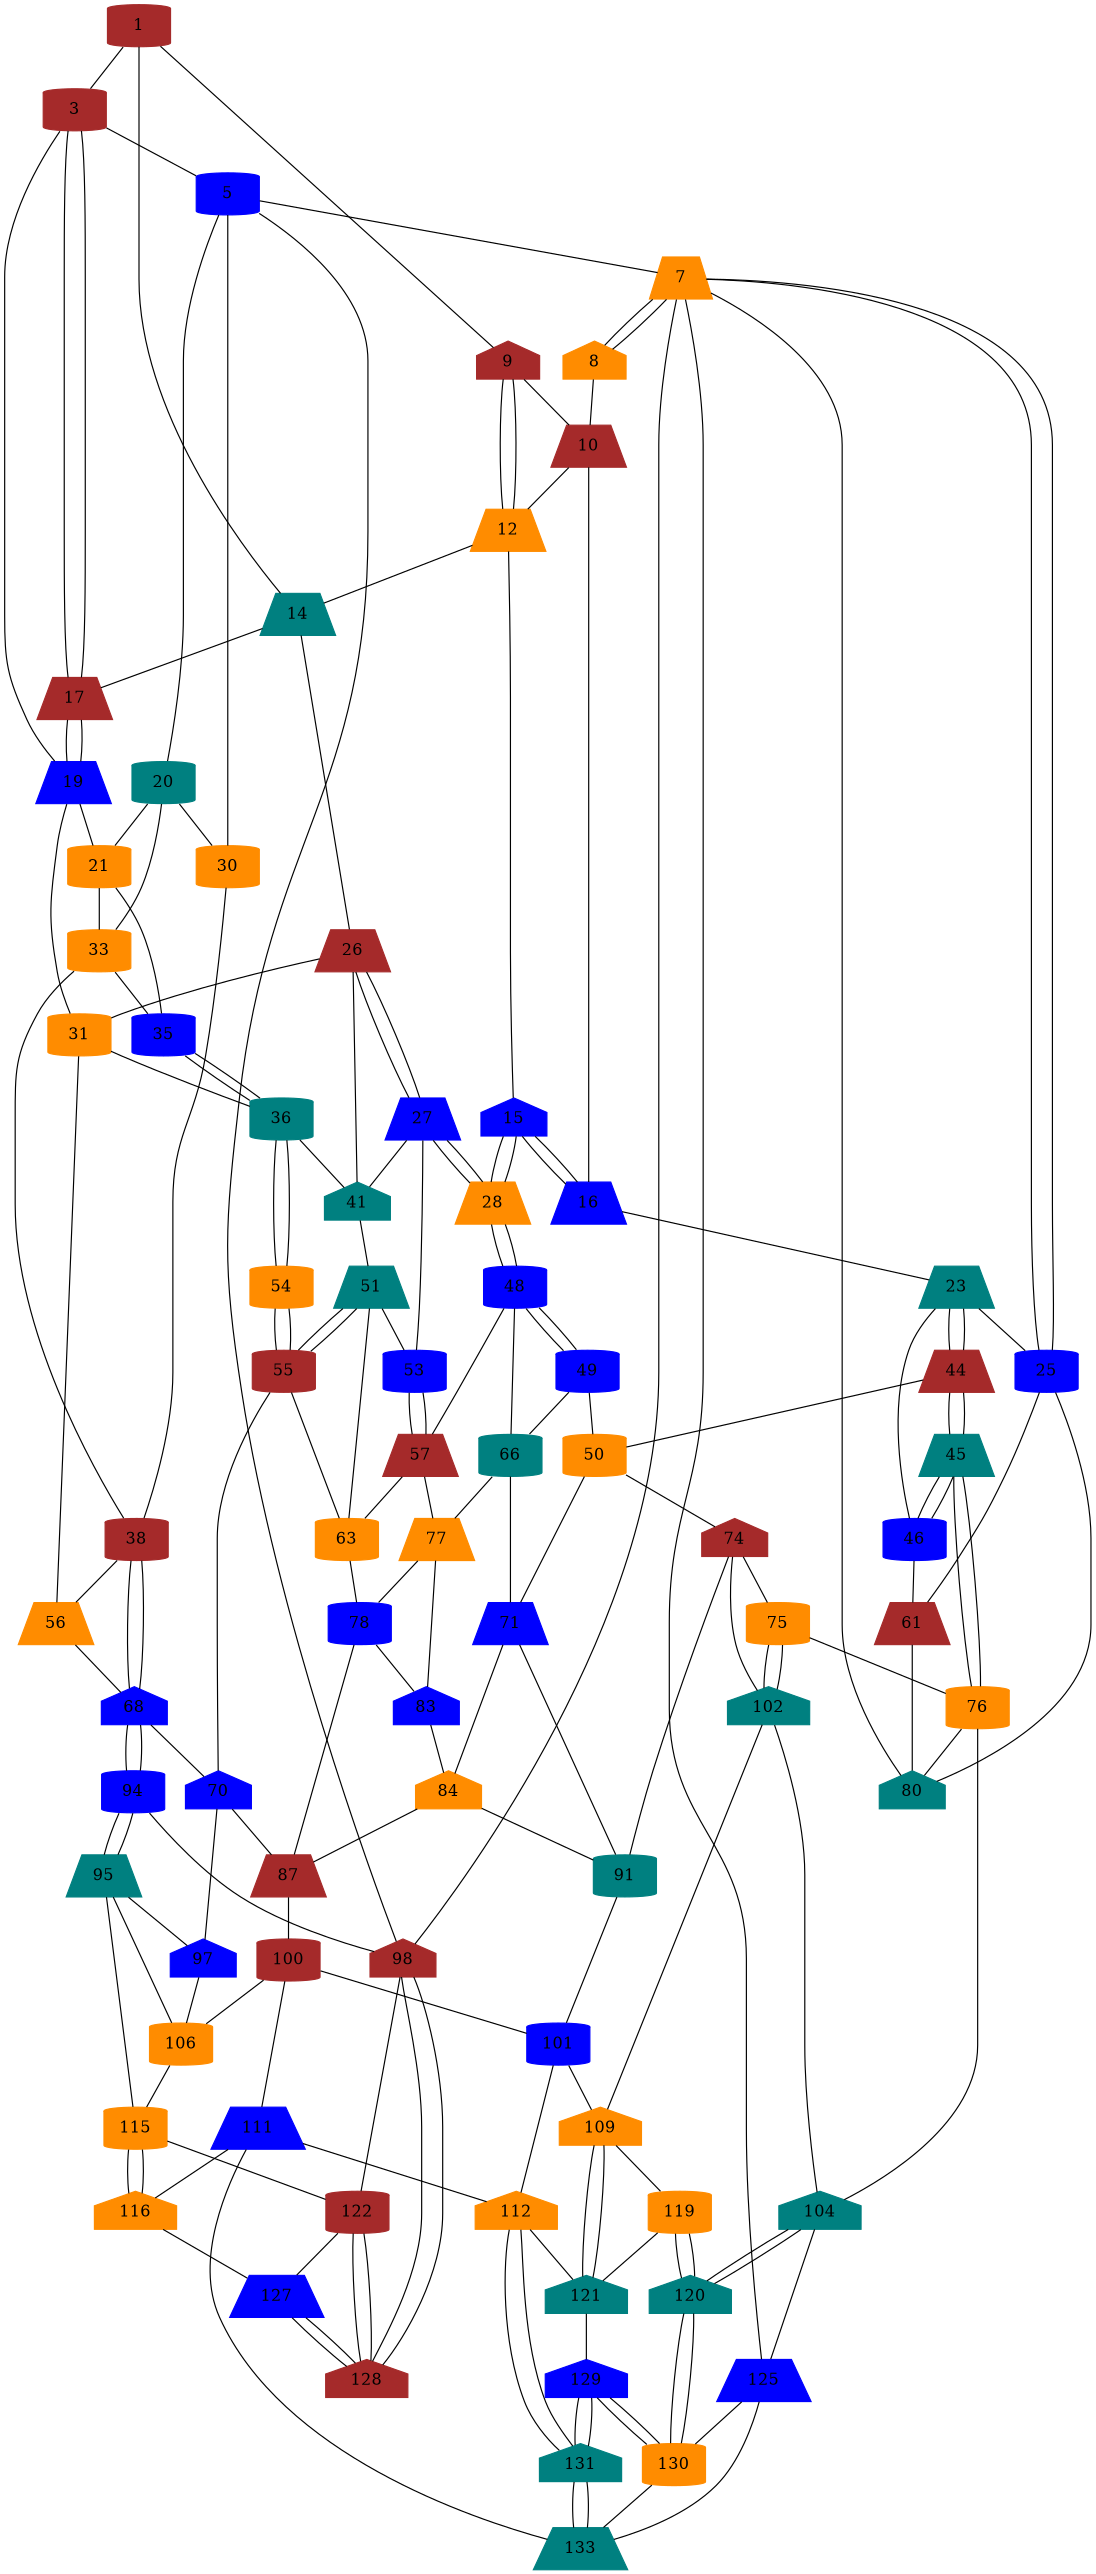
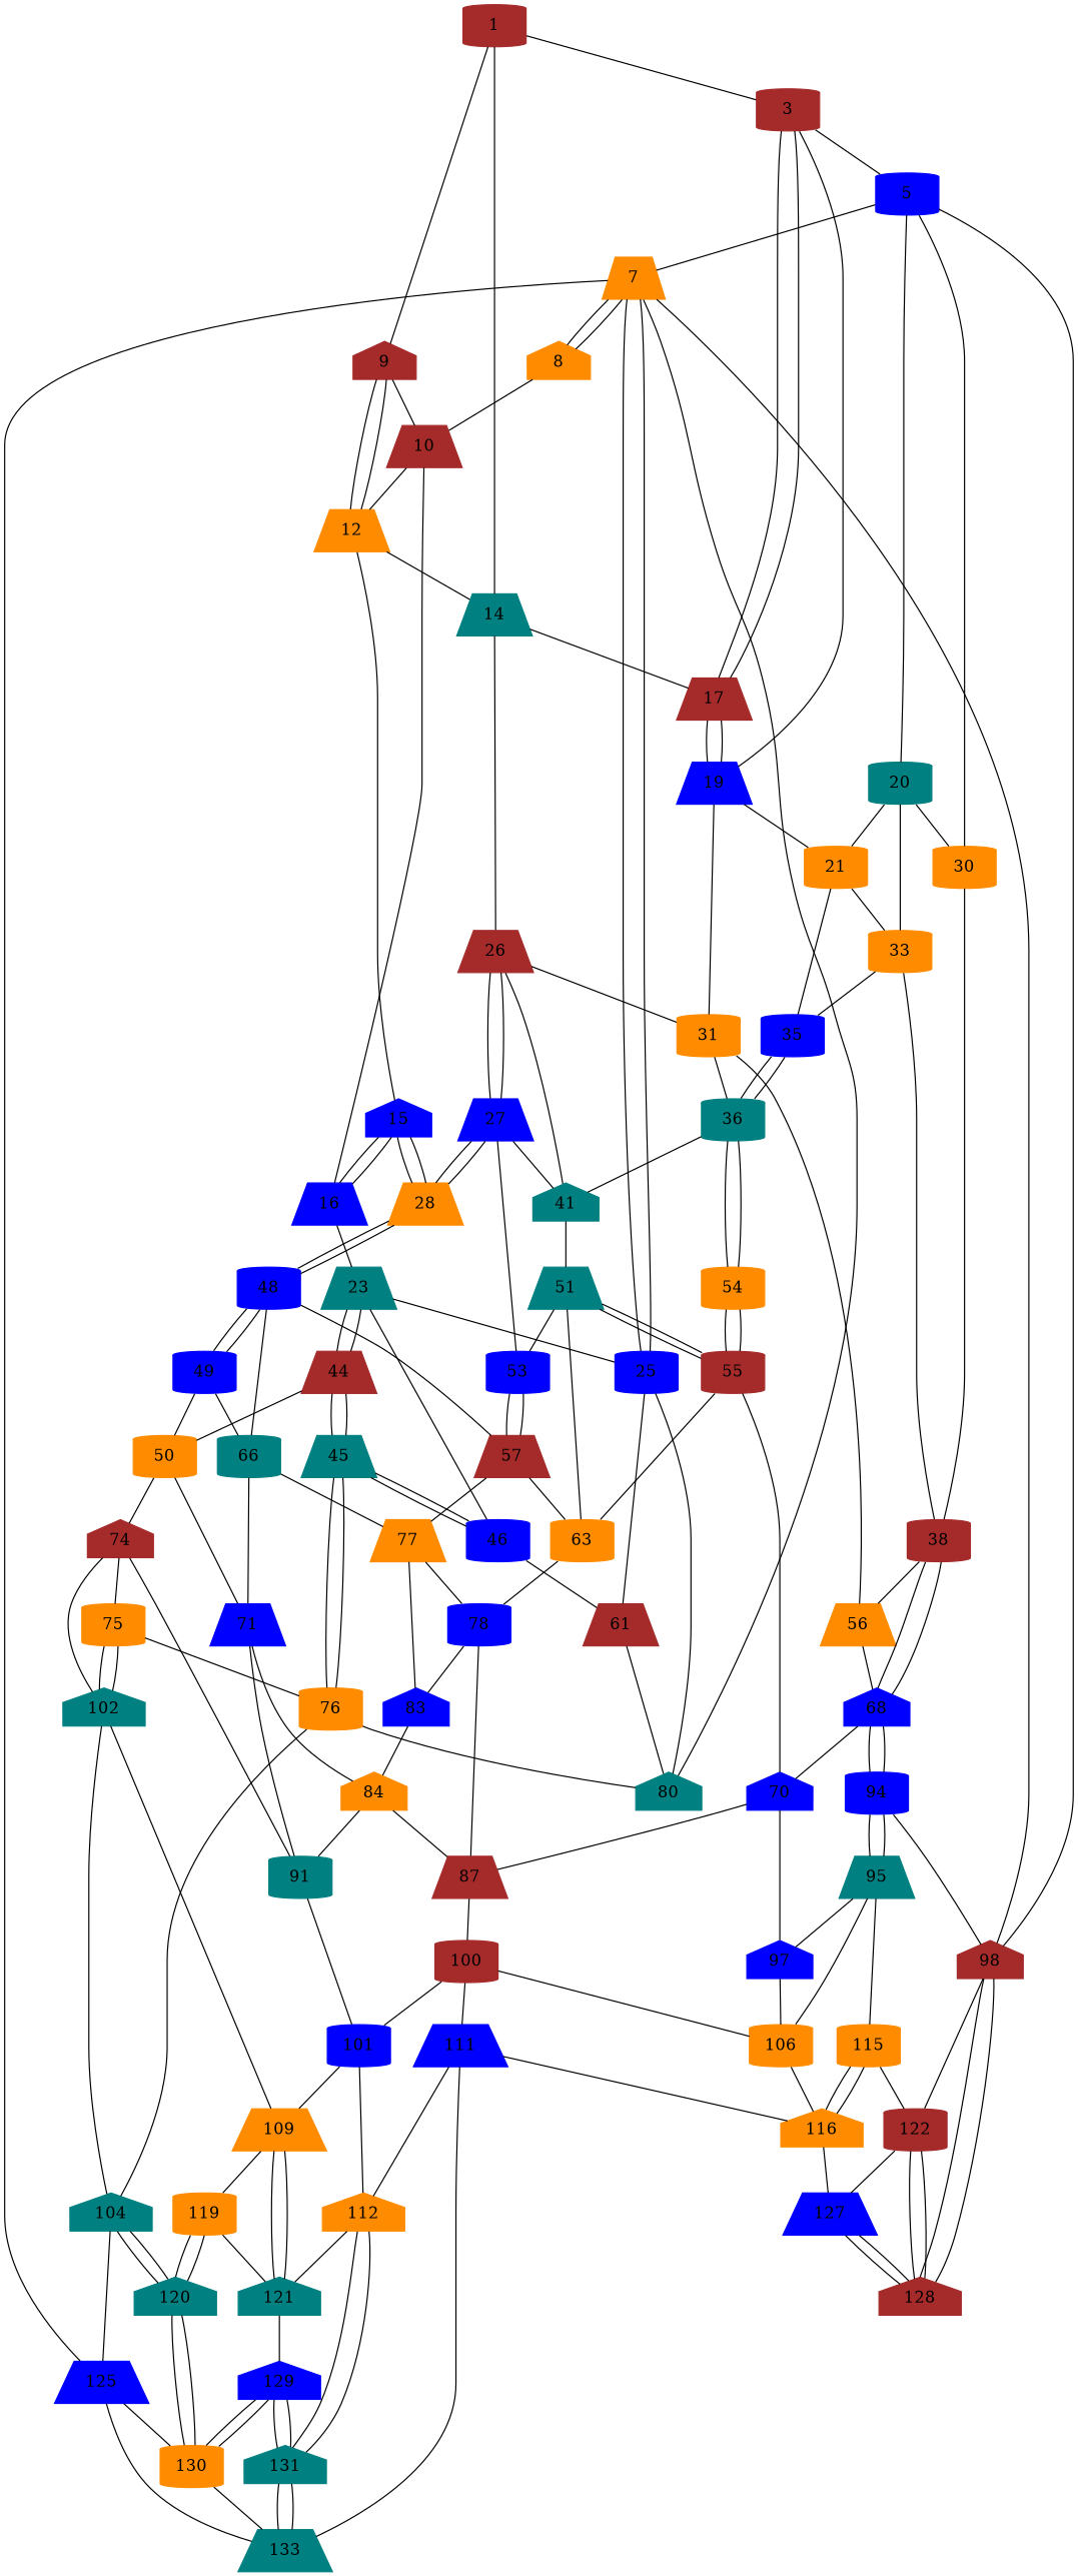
  graph {
    node [color=blue shape=cylinder style=filled]
    1 [color=brown super="+2"]
    3 [color=brown super="+4"]
    9 [color=brown shape=house]
    14 [color=teal shape=trapezium super="+18"]
    5 [super="+6"]
    17 [color=brown shape=trapezium]
    19 [shape=trapezium super="+22"]
    10 [color=brown shape=trapezium super="+11"]
    12 [color=darkorange shape=trapezium super="+13"]
    26 [color=brown shape=trapezium super="+32"]
    7 [color=darkorange shape=trapezium super="+82"]
    20 [color=teal super="+29"]
    30 [color=darkorange]
    98 [color=brown shape=house super="+99"]
    21 [color=darkorange super="+34"]
    31 [color=darkorange]
    8 [color=darkorange shape=house]
    25 [super="+60"]
    80 [color=teal shape=house super="+81"]
    125 [shape=trapezium super="+126"]
    33 [color=darkorange super="+40"]
    38 [color=brown super="+39"]
    122 [color=brown super="+123"]
    128 [color=brown shape=house]
    61 [color=brown shape=trapezium super="+62"]
    133 [color=teal shape=trapezium super="+134"]
    130 [color=darkorange super="+132"]
    16 [shape=trapezium]
    15 [shape=house]
    23 [color=teal shape=trapezium super="+24"]
    28 [color=darkorange shape=trapezium]
    27 [shape=trapezium super="+42"]
    41 [color=teal shape=house super="+43"]
    48 [super="+59"]
    44 [color=brown shape=trapezium]
    46 [super="+47"]
    35
    36 [color=teal super="+37"]
    56 [color=darkorange shape=trapezium]
    45 [color=teal shape=trapezium]
    50 [color=darkorange super="+73"]
    53
    51 [color=teal shape=trapezium super="+52"]
    57 [color=brown shape=trapezium super="+58"]
    49
    66 [color=teal super="+67"]
    68 [shape=house super="+69"]
    54 [color=darkorange]
    55 [color=brown super="+64"]
    70 [shape=house super="+86"]
    94
    63 [color=darkorange super="+65"]
    76 [color=darkorange super="+85"]
    71 [shape=trapezium super="+72"]
    74 [color=brown shape=house super="+93"]
    104 [color=teal shape=house super="+105"]
    77 [color=darkorange shape=trapezium super="+79"]
    84 [color=darkorange shape=house super="+90"]
    91 [color=teal super="+92"]
    75 [color=darkorange]
    102 [color=teal shape=house super="+103"]
    78 [super="+88"]
    87 [color=brown shape=trapezium super="+89"]
    97 [shape=house]
    83 [shape=house]
    95 [color=teal shape=trapezium super="+96"]
    100 [color=brown super="+107"]
    106 [color=darkorange super="+114"]
    101 [super="+108"]
-   109 [color=darkorange shape=house super="+110"]
+   109 [color=darkorange shape=trapezium super="+110"]
    120 [color=teal shape=house]
    111 [shape=trapezium super="+118"]
    112 [color=darkorange shape=house super="+113"]
    115 [color=darkorange]
    116 [color=darkorange shape=house super="+117"]
    127 [shape=trapezium]
    119 [color=darkorange]
    121 [color=teal shape=house super="+124"]
    131 [color=teal shape=house]
    129 [shape=house]
    1 -- 3
    1 -- 9
    1 -- 14
    3 -- 5
    3 -- 17
    3 -- 17
    3 -- 19
    9 -- 10
    9 -- 12
    9 -- 12
    14 -- 17
    14 -- 26
    5 -- 7
    5 -- 20
    5 -- 30
    5 -- 98
    17 -- 19
    17 -- 19
    19 -- 21
    19 -- 31
    10 -- 12
    10 -- 16
    12 -- 14
    12 -- 15
    26 -- 31
    26 -- 27
    26 -- 27
    26 -- 41
    7 -- 98
    7 -- 8
    7 -- 8
    7 -- 25
    7 -- 25
    7 -- 80
    7 -- 125
    20 -- 30
    20 -- 21
    20 -- 33
    30 -- 38
    98 -- 122
    98 -- 128
    98 -- 128
    21 -- 33
    21 -- 35
    31 -- 36
    31 -- 56
    8 -- 10
    25 -- 80
    25 -- 61
    125 -- 133
    125 -- 130
    33 -- 38
    33 -- 35
    38 -- 56
    38 -- 68
    38 -- 68
    122 -- 128
    122 -- 128
    122 -- 127
    61 -- 80
    130 -- 133
    16 -- 23
    15 -- 16
    15 -- 16
    15 -- 28
    15 -- 28
    23 -- 25
    23 -- 44
    23 -- 44
    23 -- 46
    28 -- 48
    28 -- 48
    27 -- 28
    27 -- 28
    27 -- 41
    27 -- 53
    41 -- 51
    48 -- 57
    48 -- 49
    48 -- 49
    48 -- 66
    44 -- 45
    44 -- 45
    44 -- 50
    46 -- 61
    35 -- 36
    35 -- 36
    36 -- 41
    36 -- 54
    36 -- 54
    56 -- 68
    45 -- 46
    45 -- 46
    45 -- 76
    45 -- 76
    50 -- 71
    50 -- 74
    53 -- 57
    53 -- 57
    51 -- 53
    51 -- 55
    51 -- 55
    51 -- 63
    57 -- 63
    57 -- 77
    49 -- 50
    49 -- 66
    66 -- 71
    66 -- 77
    68 -- 70
    68 -- 94
    68 -- 94
    54 -- 55
    54 -- 55
    55 -- 70
    55 -- 63
    70 -- 87
    70 -- 97
    94 -- 98
    94 -- 95
    94 -- 95
    63 -- 78
    76 -- 80
    76 -- 104
    71 -- 84
    71 -- 91
    74 -- 91
    74 -- 75
    74 -- 102
    104 -- 125
    104 -- 120
    104 -- 120
    77 -- 78
    77 -- 83
    84 -- 91
    84 -- 87
    91 -- 101
    75 -- 76
    75 -- 102
    75 -- 102
    102 -- 104
    102 -- 109
    78 -- 87
    78 -- 83
    87 -- 100
    97 -- 106
    83 -- 84
    95 -- 97
    95 -- 106
    95 -- 115
    100 -- 106
    100 -- 101
    100 -- 111
-   106 -- 115
+   106 -- 116
    101 -- 109
    101 -- 112
    109 -- 119
    109 -- 121
    109 -- 121
    120 -- 130
    120 -- 130
    111 -- 133
    111 -- 112
    111 -- 116
    112 -- 121
    112 -- 131
    112 -- 131
    115 -- 122
    115 -- 116
    115 -- 116
    116 -- 127
    127 -- 128
    127 -- 128
    119 -- 120
    119 -- 120
    119 -- 121
    121 -- 129
    131 -- 133
    131 -- 133
    129 -- 130
    129 -- 130
    129 -- 131
    129 -- 131
  }
